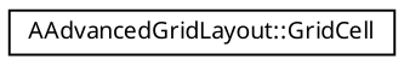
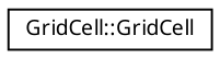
  digraph {
    rankdir=LR
    fontname="Noto Sans"
-   n1 [color=black fillcolor=white fontname="Noto Sans" fontsize=10 height=0.2 label="AAdvancedGridLayout::GridCell" shape=record style=filled width=0.4]
+   n1 [color=black fillcolor=white fontname="Noto Sans" fontsize=10 height=0.2 label="GridCell::GridCell" shape=record style=filled width=0.4]
  }
